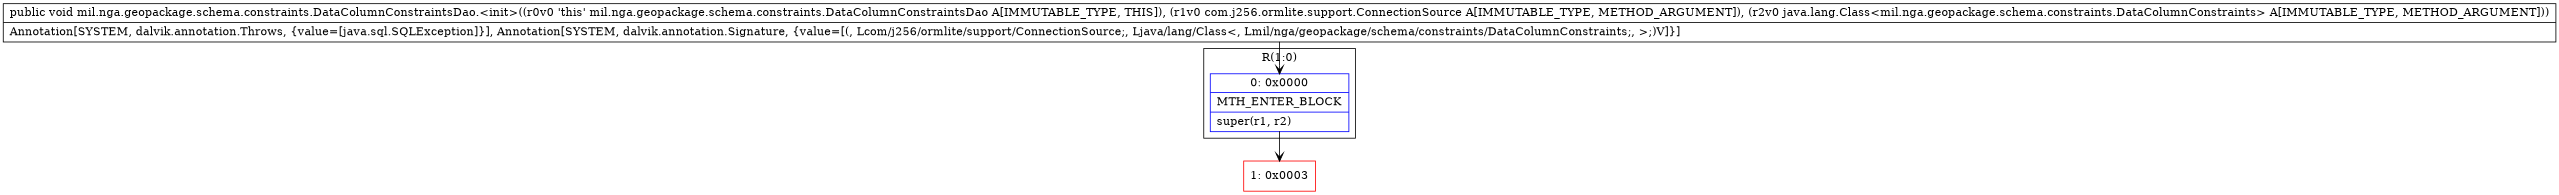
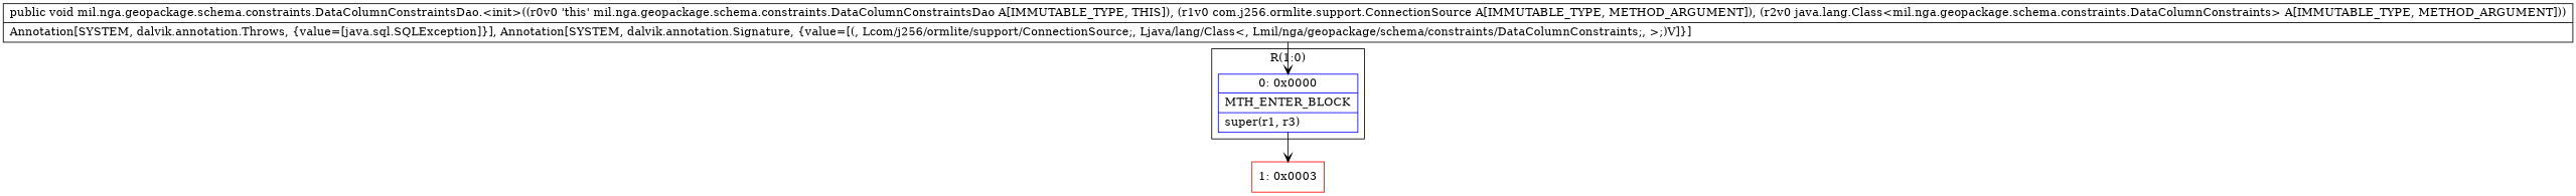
  digraph {
    node [shape=record]
    edge [arrowhead=vee]
-   n1 [color=blue label="{0\:\ 0x0000|MTH_ENTER_BLOCK\l|super(r1, r2)\l}"]
+   n1 [color=blue label="{0\:\ 0x0000|MTH_ENTER_BLOCK\l|super(r1, r3)\l}"]
    n2 [color=red label="{1\:\ 0x0003}"]
    n3 [label="{public void mil.nga.geopackage.schema.constraints.DataColumnConstraintsDao.\<init\>((r0v0 'this' mil.nga.geopackage.schema.constraints.DataColumnConstraintsDao A[IMMUTABLE_TYPE, THIS]), (r1v0 com.j256.ormlite.support.ConnectionSource A[IMMUTABLE_TYPE, METHOD_ARGUMENT]), (r2v0 java.lang.Class\<mil.nga.geopackage.schema.constraints.DataColumnConstraints\> A[IMMUTABLE_TYPE, METHOD_ARGUMENT]))  | Annotation[SYSTEM, dalvik.annotation.Throws, \{value=[java.sql.SQLException]\}], Annotation[SYSTEM, dalvik.annotation.Signature, \{value=[(, Lcom\/j256\/ormlite\/support\/ConnectionSource;, Ljava\/lang\/Class\<, Lmil\/nga\/geopackage\/schema\/constraints\/DataColumnConstraints;, \>;)V]\}]\l}"]
    subgraph cluster_1 {
      label="R(1:0)"
      n1
    }
    n1 -> n2
    n3 -> n1
  }
